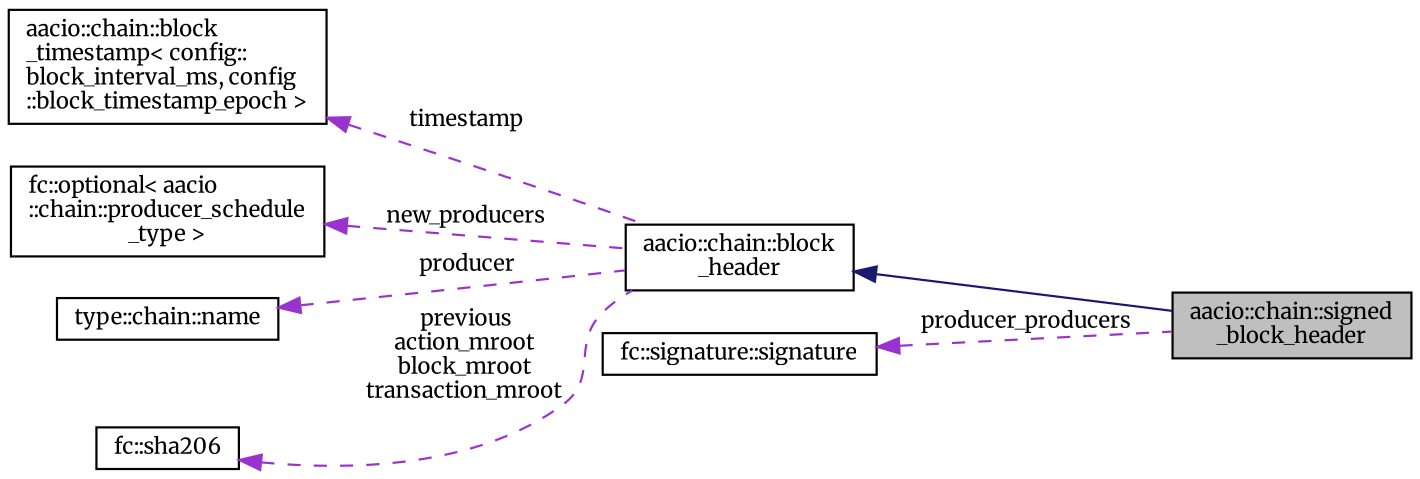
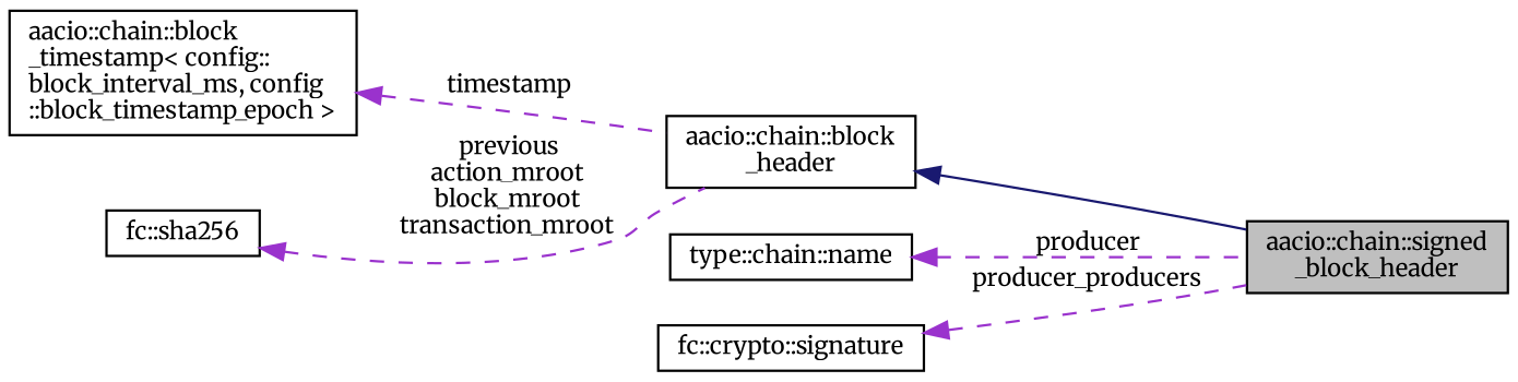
  digraph {
    fontname=Merriweather
    rankdir=LR
    node [color=black fillcolor=white fontname=Merriweather fontsize=10 shape=record style=filled]
    edge [color=darkorchid3 dir=back fontname=Merriweather fontsize=10 labelfontname=Helvetica labelfontsize=10 style=dashed]
    n1 [fillcolor=grey75 fontcolor=black height=0.2 label="aacio::chain::signed\l_block_header" width=0.4]
    n2 [height=0.2 label="aacio::chain::block\l_header" width=0.4]
    n3 [height=0.2 label="aacio::chain::block\l_timestamp\< config::\lblock_interval_ms, config\l::block_timestamp_epoch \>" width=0.4]
-   n4 [height=0.2 label="fc::optional\< aacio\l::chain::producer_schedule\l_type \>" width=0.4]
    n5 [height=0.2 label="type::chain::name" width=0.4]
-   n6 [height=0.2 label="fc::sha206" width=0.4]
-   n7 [height=0.2 label="fc::signature::signature" width=0.4]
+   n6 [height=0.2 label="fc::sha256" width=0.4]
+   n7 [height=0.2 label="fc::crypto::signature" width=0.4]
    n2 -> n1 [color=midnightblue style=solid]
    n3 -> n2 [label=" timestamp"]
-   n4 -> n2 [label=" new_producers"]
-   n5 -> n2 [label=" producer"]
+   n5 -> n1 [label=" producer"]
    n6 -> n2 [label=" previous\naction_mroot\nblock_mroot\ntransaction_mroot"]
    n7 -> n1 [label=" producer_producers"]
  }
